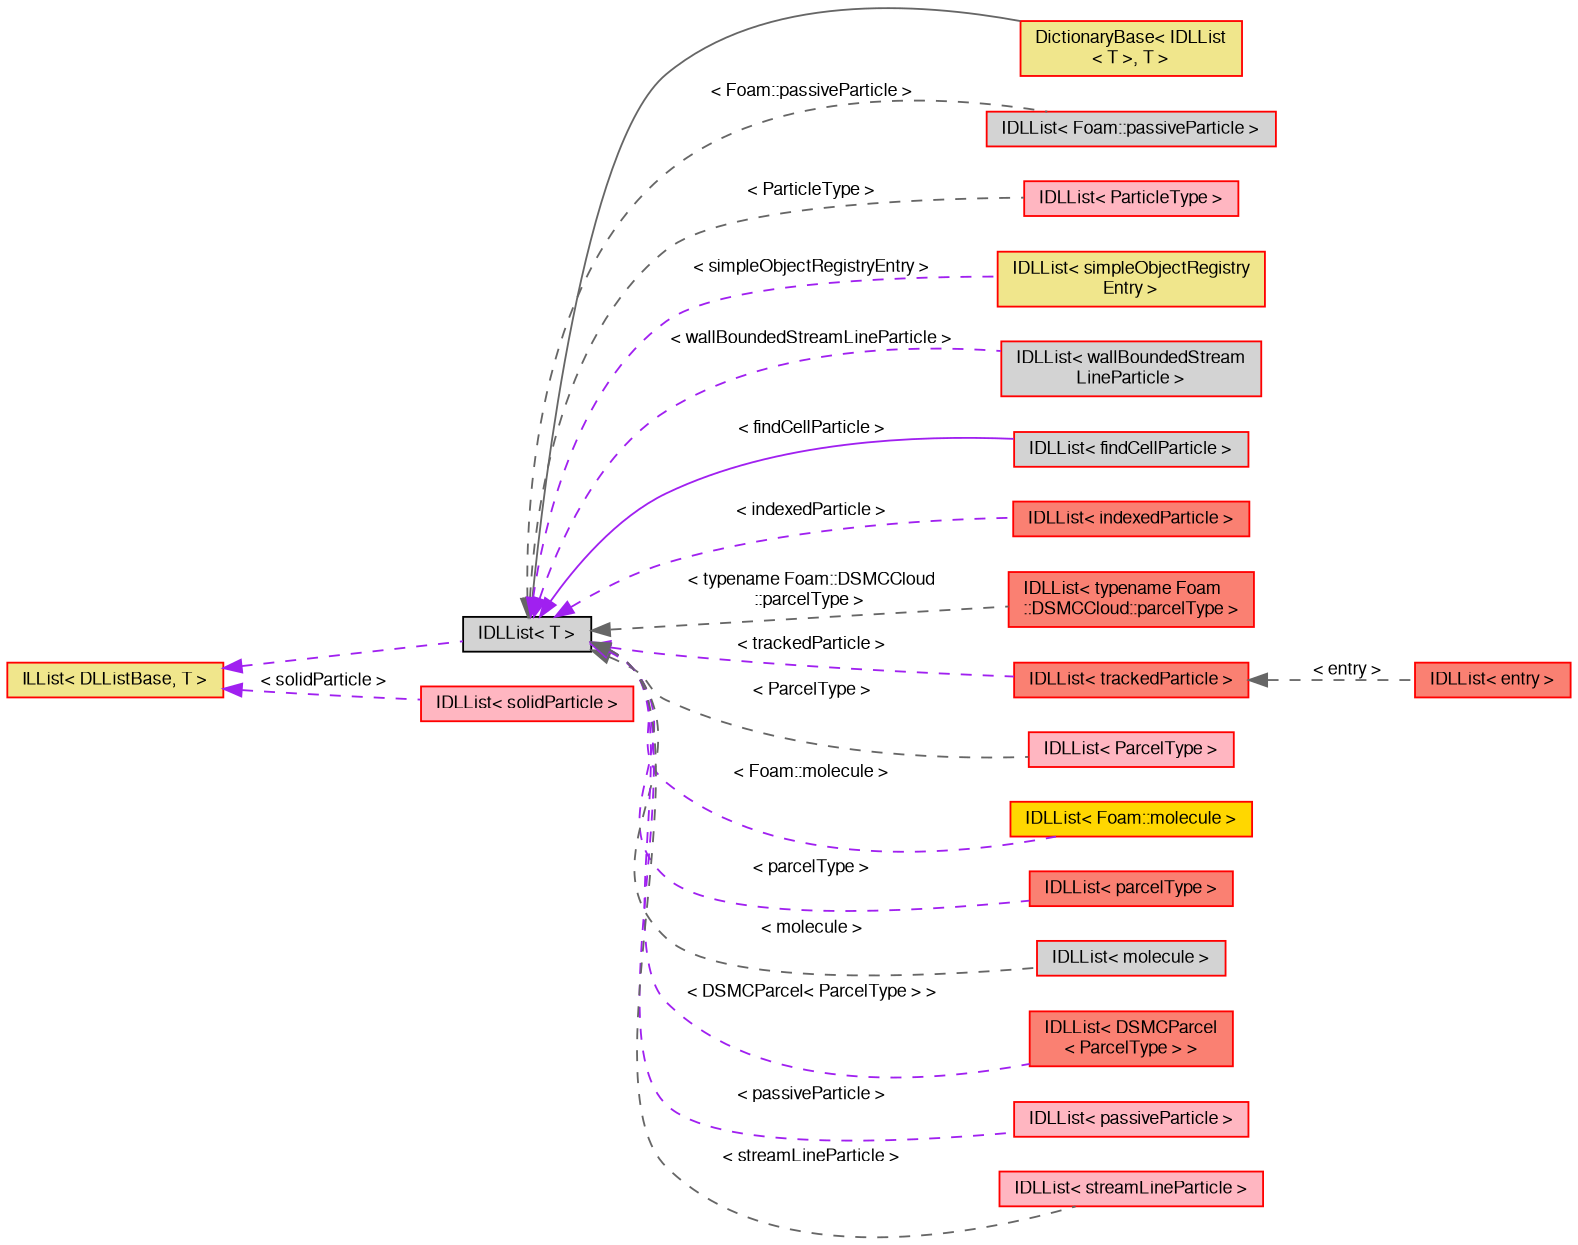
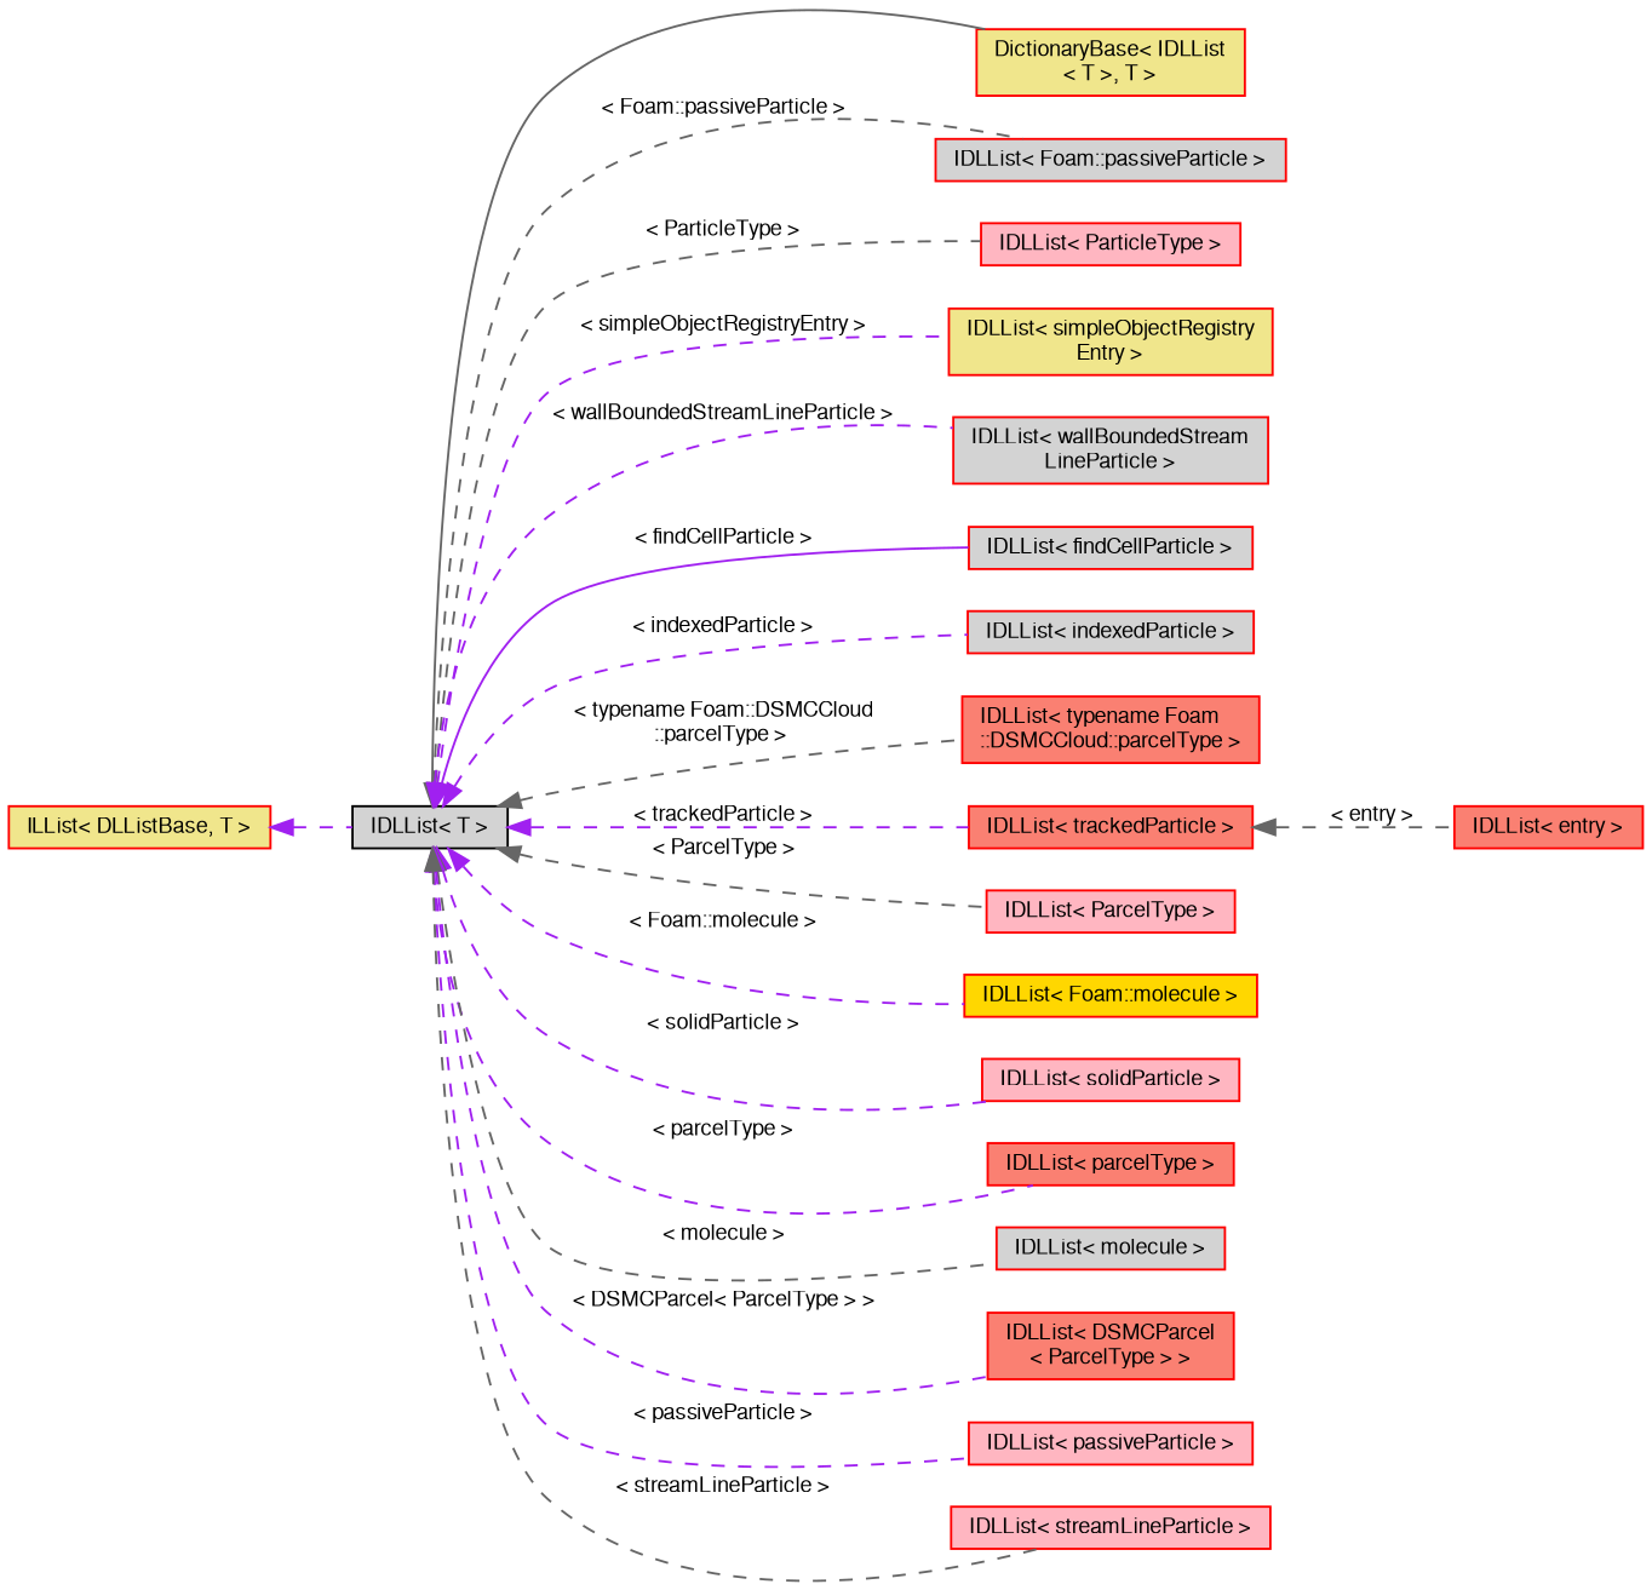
  digraph {
    rankdir=LR
    node [color=red fillcolor=salmon fontname=FreeSans fontsize=10 shape=record style=filled]
    edge [color=purple dir=back fontname=FreeSans fontsize=10 labelfontname=FreeSans labelfontsize=10 style=dashed]
    n1 [color=black fillcolor=lightgrey fontcolor=black height=0.2 label="IDLList\< T \>" width=0.4]
    n2 [fillcolor=khaki height=0.2 label="DictionaryBase\< IDLList\l\< T \>, T \>" width=0.4]
    n3 [fillcolor=lightgrey height=0.2 label="IDLList\< Foam::passiveParticle \>" width=0.4]
    n4 [fillcolor=lightpink height=0.2 label="IDLList\< ParticleType \>" width=0.4]
    n5 [fillcolor=khaki height=0.2 label="IDLList\< simpleObjectRegistry\lEntry \>" width=0.4]
    n6 [fillcolor=lightgrey height=0.2 label="IDLList\< wallBoundedStream\lLineParticle \>" width=0.4]
    n7 [fillcolor=lightgrey height=0.2 label="IDLList\< findCellParticle \>" width=0.4]
-   n8 [height=0.2 label="IDLList\< indexedParticle \>" width=0.4]
+   n8 [fillcolor=lightgrey height=0.2 label="IDLList\< indexedParticle \>" width=0.4]
    n9 [height=0.2 label="IDLList\< typename Foam\l::DSMCCloud::parcelType \>" width=0.4]
    n10 [height=0.2 label="IDLList\< trackedParticle \>" width=0.4]
    n11 [fillcolor=lightpink height=0.2 label="IDLList\< ParcelType \>" width=0.4]
    n12 [fillcolor=gold height=0.2 label="IDLList\< Foam::molecule \>" width=0.4]
    n13 [fillcolor=lightpink height=0.2 label="IDLList\< solidParticle \>" width=0.4]
    n14 [height=0.2 label="IDLList\< parcelType \>" width=0.4]
    n15 [fillcolor=lightgrey height=0.2 label="IDLList\< molecule \>" width=0.4]
    n16 [height=0.2 label="IDLList\< DSMCParcel\l\< ParcelType \> \>" width=0.4]
    n17 [fillcolor=lightpink height=0.2 label="IDLList\< passiveParticle \>" width=0.4]
    n18 [fillcolor=lightpink height=0.2 label="IDLList\< streamLineParticle \>" width=0.4]
    n19 [height=0.2 label="IDLList\< entry \>" width=0.4]
    n20 [fillcolor=khaki height=0.2 label="ILList\< DLListBase, T \>" width=0.4]
    n1 -> n2 [color=gray40 style=solid]
    n1 -> n3 [color=gray40 label=" \< Foam::passiveParticle \>"]
    n1 -> n4 [color=gray40 label=" \< ParticleType \>"]
    n1 -> n5 [label=" \< simpleObjectRegistryEntry \>"]
    n1 -> n6 [label=" \< wallBoundedStreamLineParticle \>"]
    n1 -> n7 [label=" \< findCellParticle \>" style=solid]
    n1 -> n8 [label=" \< indexedParticle \>"]
    n1 -> n9 [color=gray40 label=" \< typename Foam::DSMCCloud\l::parcelType \>"]
    n1 -> n10 [label=" \< trackedParticle \>"]
    n1 -> n11 [color=gray40 label=" \< ParcelType \>"]
    n1 -> n12 [label=" \< Foam::molecule \>"]
-   n20 -> n13 [label=" \< solidParticle \>"]
+   n1 -> n13 [label=" \< solidParticle \>"]
    n1 -> n14 [label=" \< parcelType \>"]
    n1 -> n15 [color=gray40 label=" \< molecule \>"]
    n1 -> n16 [label=" \< DSMCParcel\< ParcelType \> \>"]
    n1 -> n17 [label=" \< passiveParticle \>"]
    n1 -> n18 [color=gray40 label=" \< streamLineParticle \>"]
    n10 -> n19 [color=gray40 label=" \< entry \>"]
    n20 -> n1
  }
